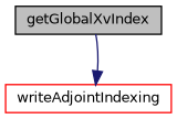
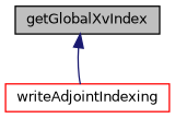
  digraph {
    rankdir=TB
    node [fontname=Helvetica fontsize=10 shape=record]
    n1 [color=black fillcolor=grey75 fontcolor=black height=0.2 label=getGlobalXvIndex style=filled width=0.4]
    n2 [color=red height=0.2 label=writeAdjointIndexing width=0.4]
-   n2 -> n1 [color=midnightblue dir=back fontname=Helvetica fontsize=10 labelfontname=Helvetica labelfontsize=10 style=solid]
+   n1 -> n2 [color=midnightblue dir=back fontname=Helvetica fontsize=10 labelfontname=Helvetica labelfontsize=10 style=solid]
  }
